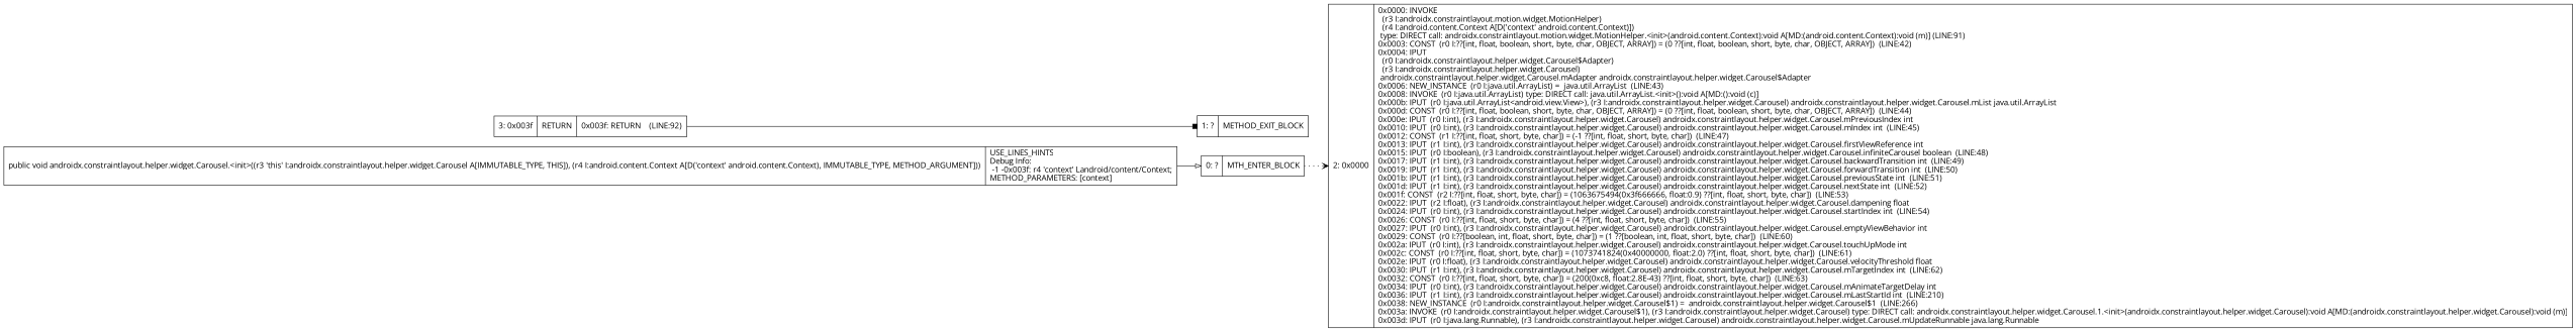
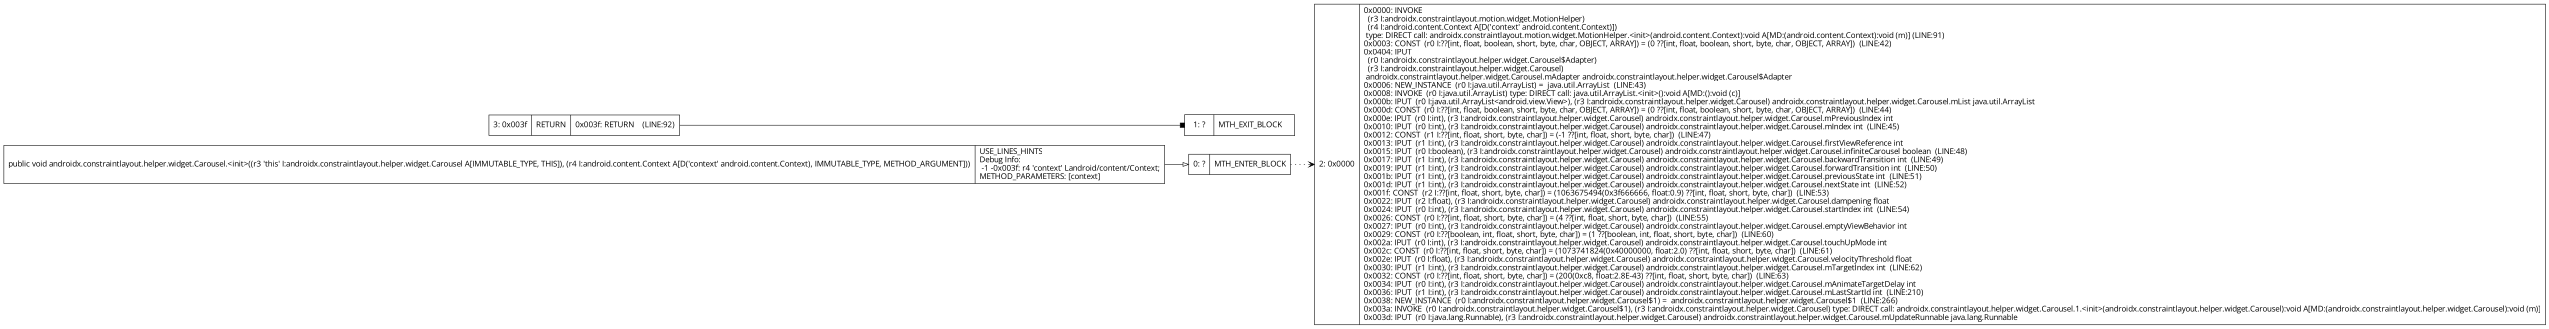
  digraph {
    fontname="Open Sans"
    rankdir=LR
    node [fontname="Open Sans" shape=record]
    edge [fontname="Open Sans" style=solid]
    n1 [label="{0\:\ ?|MTH_ENTER_BLOCK\l}"]
-   n2 [label="{2\:\ 0x0000|0x0000: INVOKE  \l  (r3 I:androidx.constraintlayout.motion.widget.MotionHelper)\l  (r4 I:android.content.Context A[D('context' android.content.Context)])\l type: DIRECT call: androidx.constraintlayout.motion.widget.MotionHelper.\<init\>(android.content.Context):void A[MD:(android.content.Context):void (m)] (LINE:91)\l0x0003: CONST  (r0 I:??[int, float, boolean, short, byte, char, OBJECT, ARRAY]) = (0 ??[int, float, boolean, short, byte, char, OBJECT, ARRAY])  (LINE:42)\l0x0004: IPUT  \l  (r0 I:androidx.constraintlayout.helper.widget.Carousel$Adapter)\l  (r3 I:androidx.constraintlayout.helper.widget.Carousel)\l androidx.constraintlayout.helper.widget.Carousel.mAdapter androidx.constraintlayout.helper.widget.Carousel$Adapter \l0x0006: NEW_INSTANCE  (r0 I:java.util.ArrayList) =  java.util.ArrayList  (LINE:43)\l0x0008: INVOKE  (r0 I:java.util.ArrayList) type: DIRECT call: java.util.ArrayList.\<init\>():void A[MD:():void (c)]\l0x000b: IPUT  (r0 I:java.util.ArrayList\<android.view.View\>), (r3 I:androidx.constraintlayout.helper.widget.Carousel) androidx.constraintlayout.helper.widget.Carousel.mList java.util.ArrayList \l0x000d: CONST  (r0 I:??[int, float, boolean, short, byte, char, OBJECT, ARRAY]) = (0 ??[int, float, boolean, short, byte, char, OBJECT, ARRAY])  (LINE:44)\l0x000e: IPUT  (r0 I:int), (r3 I:androidx.constraintlayout.helper.widget.Carousel) androidx.constraintlayout.helper.widget.Carousel.mPreviousIndex int \l0x0010: IPUT  (r0 I:int), (r3 I:androidx.constraintlayout.helper.widget.Carousel) androidx.constraintlayout.helper.widget.Carousel.mIndex int  (LINE:45)\l0x0012: CONST  (r1 I:??[int, float, short, byte, char]) = (\-1 ??[int, float, short, byte, char])  (LINE:47)\l0x0013: IPUT  (r1 I:int), (r3 I:androidx.constraintlayout.helper.widget.Carousel) androidx.constraintlayout.helper.widget.Carousel.firstViewReference int \l0x0015: IPUT  (r0 I:boolean), (r3 I:androidx.constraintlayout.helper.widget.Carousel) androidx.constraintlayout.helper.widget.Carousel.infiniteCarousel boolean  (LINE:48)\l0x0017: IPUT  (r1 I:int), (r3 I:androidx.constraintlayout.helper.widget.Carousel) androidx.constraintlayout.helper.widget.Carousel.backwardTransition int  (LINE:49)\l0x0019: IPUT  (r1 I:int), (r3 I:androidx.constraintlayout.helper.widget.Carousel) androidx.constraintlayout.helper.widget.Carousel.forwardTransition int  (LINE:50)\l0x001b: IPUT  (r1 I:int), (r3 I:androidx.constraintlayout.helper.widget.Carousel) androidx.constraintlayout.helper.widget.Carousel.previousState int  (LINE:51)\l0x001d: IPUT  (r1 I:int), (r3 I:androidx.constraintlayout.helper.widget.Carousel) androidx.constraintlayout.helper.widget.Carousel.nextState int  (LINE:52)\l0x001f: CONST  (r2 I:??[int, float, short, byte, char]) = (1063675494(0x3f666666, float:0.9) ??[int, float, short, byte, char])  (LINE:53)\l0x0022: IPUT  (r2 I:float), (r3 I:androidx.constraintlayout.helper.widget.Carousel) androidx.constraintlayout.helper.widget.Carousel.dampening float \l0x0024: IPUT  (r0 I:int), (r3 I:androidx.constraintlayout.helper.widget.Carousel) androidx.constraintlayout.helper.widget.Carousel.startIndex int  (LINE:54)\l0x0026: CONST  (r0 I:??[int, float, short, byte, char]) = (4 ??[int, float, short, byte, char])  (LINE:55)\l0x0027: IPUT  (r0 I:int), (r3 I:androidx.constraintlayout.helper.widget.Carousel) androidx.constraintlayout.helper.widget.Carousel.emptyViewBehavior int \l0x0029: CONST  (r0 I:??[boolean, int, float, short, byte, char]) = (1 ??[boolean, int, float, short, byte, char])  (LINE:60)\l0x002a: IPUT  (r0 I:int), (r3 I:androidx.constraintlayout.helper.widget.Carousel) androidx.constraintlayout.helper.widget.Carousel.touchUpMode int \l0x002c: CONST  (r0 I:??[int, float, short, byte, char]) = (1073741824(0x40000000, float:2.0) ??[int, float, short, byte, char])  (LINE:61)\l0x002e: IPUT  (r0 I:float), (r3 I:androidx.constraintlayout.helper.widget.Carousel) androidx.constraintlayout.helper.widget.Carousel.velocityThreshold float \l0x0030: IPUT  (r1 I:int), (r3 I:androidx.constraintlayout.helper.widget.Carousel) androidx.constraintlayout.helper.widget.Carousel.mTargetIndex int  (LINE:62)\l0x0032: CONST  (r0 I:??[int, float, short, byte, char]) = (200(0xc8, float:2.8E\-43) ??[int, float, short, byte, char])  (LINE:63)\l0x0034: IPUT  (r0 I:int), (r3 I:androidx.constraintlayout.helper.widget.Carousel) androidx.constraintlayout.helper.widget.Carousel.mAnimateTargetDelay int \l0x0036: IPUT  (r1 I:int), (r3 I:androidx.constraintlayout.helper.widget.Carousel) androidx.constraintlayout.helper.widget.Carousel.mLastStartId int  (LINE:210)\l0x0038: NEW_INSTANCE  (r0 I:androidx.constraintlayout.helper.widget.Carousel$1) =  androidx.constraintlayout.helper.widget.Carousel$1  (LINE:266)\l0x003a: INVOKE  (r0 I:androidx.constraintlayout.helper.widget.Carousel$1), (r3 I:androidx.constraintlayout.helper.widget.Carousel) type: DIRECT call: androidx.constraintlayout.helper.widget.Carousel.1.\<init\>(androidx.constraintlayout.helper.widget.Carousel):void A[MD:(androidx.constraintlayout.helper.widget.Carousel):void (m)]\l0x003d: IPUT  (r0 I:java.lang.Runnable), (r3 I:androidx.constraintlayout.helper.widget.Carousel) androidx.constraintlayout.helper.widget.Carousel.mUpdateRunnable java.lang.Runnable \l}"]
+   n2 [label="{2\:\ 0x0000|0x0000: INVOKE  \l  (r3 I:androidx.constraintlayout.motion.widget.MotionHelper)\l  (r4 I:android.content.Context A[D('context' android.content.Context)])\l type: DIRECT call: androidx.constraintlayout.motion.widget.MotionHelper.\<init\>(android.content.Context):void A[MD:(android.content.Context):void (m)] (LINE:91)\l0x0003: CONST  (r0 I:??[int, float, boolean, short, byte, char, OBJECT, ARRAY]) = (0 ??[int, float, boolean, short, byte, char, OBJECT, ARRAY])  (LINE:42)\l0x0404: IPUT  \l  (r0 I:androidx.constraintlayout.helper.widget.Carousel$Adapter)\l  (r3 I:androidx.constraintlayout.helper.widget.Carousel)\l androidx.constraintlayout.helper.widget.Carousel.mAdapter androidx.constraintlayout.helper.widget.Carousel$Adapter \l0x0006: NEW_INSTANCE  (r0 I:java.util.ArrayList) =  java.util.ArrayList  (LINE:43)\l0x0008: INVOKE  (r0 I:java.util.ArrayList) type: DIRECT call: java.util.ArrayList.\<init\>():void A[MD:():void (c)]\l0x000b: IPUT  (r0 I:java.util.ArrayList\<android.view.View\>), (r3 I:androidx.constraintlayout.helper.widget.Carousel) androidx.constraintlayout.helper.widget.Carousel.mList java.util.ArrayList \l0x000d: CONST  (r0 I:??[int, float, boolean, short, byte, char, OBJECT, ARRAY]) = (0 ??[int, float, boolean, short, byte, char, OBJECT, ARRAY])  (LINE:44)\l0x000e: IPUT  (r0 I:int), (r3 I:androidx.constraintlayout.helper.widget.Carousel) androidx.constraintlayout.helper.widget.Carousel.mPreviousIndex int \l0x0010: IPUT  (r0 I:int), (r3 I:androidx.constraintlayout.helper.widget.Carousel) androidx.constraintlayout.helper.widget.Carousel.mIndex int  (LINE:45)\l0x0012: CONST  (r1 I:??[int, float, short, byte, char]) = (\-1 ??[int, float, short, byte, char])  (LINE:47)\l0x0013: IPUT  (r1 I:int), (r3 I:androidx.constraintlayout.helper.widget.Carousel) androidx.constraintlayout.helper.widget.Carousel.firstViewReference int \l0x0015: IPUT  (r0 I:boolean), (r3 I:androidx.constraintlayout.helper.widget.Carousel) androidx.constraintlayout.helper.widget.Carousel.infiniteCarousel boolean  (LINE:48)\l0x0017: IPUT  (r1 I:int), (r3 I:androidx.constraintlayout.helper.widget.Carousel) androidx.constraintlayout.helper.widget.Carousel.backwardTransition int  (LINE:49)\l0x0019: IPUT  (r1 I:int), (r3 I:androidx.constraintlayout.helper.widget.Carousel) androidx.constraintlayout.helper.widget.Carousel.forwardTransition int  (LINE:50)\l0x001b: IPUT  (r1 I:int), (r3 I:androidx.constraintlayout.helper.widget.Carousel) androidx.constraintlayout.helper.widget.Carousel.previousState int  (LINE:51)\l0x001d: IPUT  (r1 I:int), (r3 I:androidx.constraintlayout.helper.widget.Carousel) androidx.constraintlayout.helper.widget.Carousel.nextState int  (LINE:52)\l0x001f: CONST  (r2 I:??[int, float, short, byte, char]) = (1063675494(0x3f666666, float:0.9) ??[int, float, short, byte, char])  (LINE:53)\l0x0022: IPUT  (r2 I:float), (r3 I:androidx.constraintlayout.helper.widget.Carousel) androidx.constraintlayout.helper.widget.Carousel.dampening float \l0x0024: IPUT  (r0 I:int), (r3 I:androidx.constraintlayout.helper.widget.Carousel) androidx.constraintlayout.helper.widget.Carousel.startIndex int  (LINE:54)\l0x0026: CONST  (r0 I:??[int, float, short, byte, char]) = (4 ??[int, float, short, byte, char])  (LINE:55)\l0x0027: IPUT  (r0 I:int), (r3 I:androidx.constraintlayout.helper.widget.Carousel) androidx.constraintlayout.helper.widget.Carousel.emptyViewBehavior int \l0x0029: CONST  (r0 I:??[boolean, int, float, short, byte, char]) = (1 ??[boolean, int, float, short, byte, char])  (LINE:60)\l0x002a: IPUT  (r0 I:int), (r3 I:androidx.constraintlayout.helper.widget.Carousel) androidx.constraintlayout.helper.widget.Carousel.touchUpMode int \l0x002c: CONST  (r0 I:??[int, float, short, byte, char]) = (1073741824(0x40000000, float:2.0) ??[int, float, short, byte, char])  (LINE:61)\l0x002e: IPUT  (r0 I:float), (r3 I:androidx.constraintlayout.helper.widget.Carousel) androidx.constraintlayout.helper.widget.Carousel.velocityThreshold float \l0x0030: IPUT  (r1 I:int), (r3 I:androidx.constraintlayout.helper.widget.Carousel) androidx.constraintlayout.helper.widget.Carousel.mTargetIndex int  (LINE:62)\l0x0032: CONST  (r0 I:??[int, float, short, byte, char]) = (200(0xc8, float:2.8E\-43) ??[int, float, short, byte, char])  (LINE:63)\l0x0034: IPUT  (r0 I:int), (r3 I:androidx.constraintlayout.helper.widget.Carousel) androidx.constraintlayout.helper.widget.Carousel.mAnimateTargetDelay int \l0x0036: IPUT  (r1 I:int), (r3 I:androidx.constraintlayout.helper.widget.Carousel) androidx.constraintlayout.helper.widget.Carousel.mLastStartId int  (LINE:210)\l0x0038: NEW_INSTANCE  (r0 I:androidx.constraintlayout.helper.widget.Carousel$1) =  androidx.constraintlayout.helper.widget.Carousel$1  (LINE:266)\l0x003a: INVOKE  (r0 I:androidx.constraintlayout.helper.widget.Carousel$1), (r3 I:androidx.constraintlayout.helper.widget.Carousel) type: DIRECT call: androidx.constraintlayout.helper.widget.Carousel.1.\<init\>(androidx.constraintlayout.helper.widget.Carousel):void A[MD:(androidx.constraintlayout.helper.widget.Carousel):void (m)]\l0x003d: IPUT  (r0 I:java.lang.Runnable), (r3 I:androidx.constraintlayout.helper.widget.Carousel) androidx.constraintlayout.helper.widget.Carousel.mUpdateRunnable java.lang.Runnable \l}"]
    n3 [label="{3\:\ 0x003f|RETURN\l|0x003f: RETURN    (LINE:92)\l}"]
-   n4 [label="{1\:\ ?|METHOD_EXIT_BLOCK\l}"]
+   n4 [label="{1\:\ ?|MTH_EXIT_BLOCK\l}"]
    n5 [label="{public void androidx.constraintlayout.helper.widget.Carousel.\<init\>((r3 'this' I:androidx.constraintlayout.helper.widget.Carousel A[IMMUTABLE_TYPE, THIS]), (r4 I:android.content.Context A[D('context' android.content.Context), IMMUTABLE_TYPE, METHOD_ARGUMENT]))  | USE_LINES_HINTS\lDebug Info:\l  \-1 \-0x003f: r4 'context' Landroid\/content\/Context;\lMETHOD_PARAMETERS: [context]\l}"]
    n1 -> n2 [arrowhead=vee style=dotted]
    n3 -> n4 [arrowhead=box]
    n5 -> n1 [arrowhead=onormal]
  }
